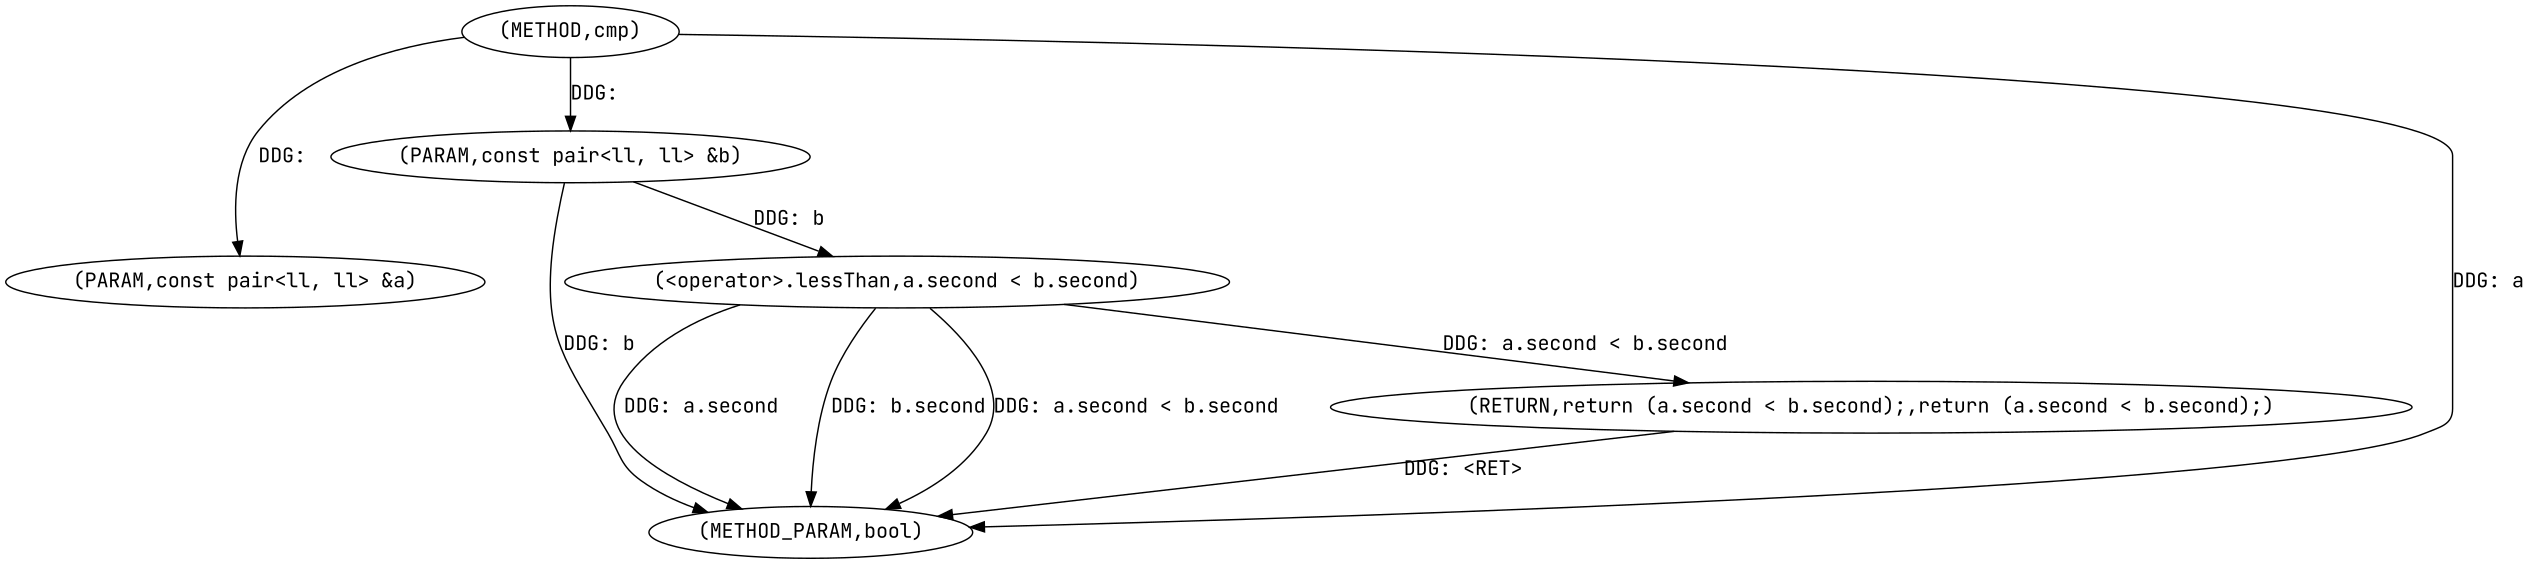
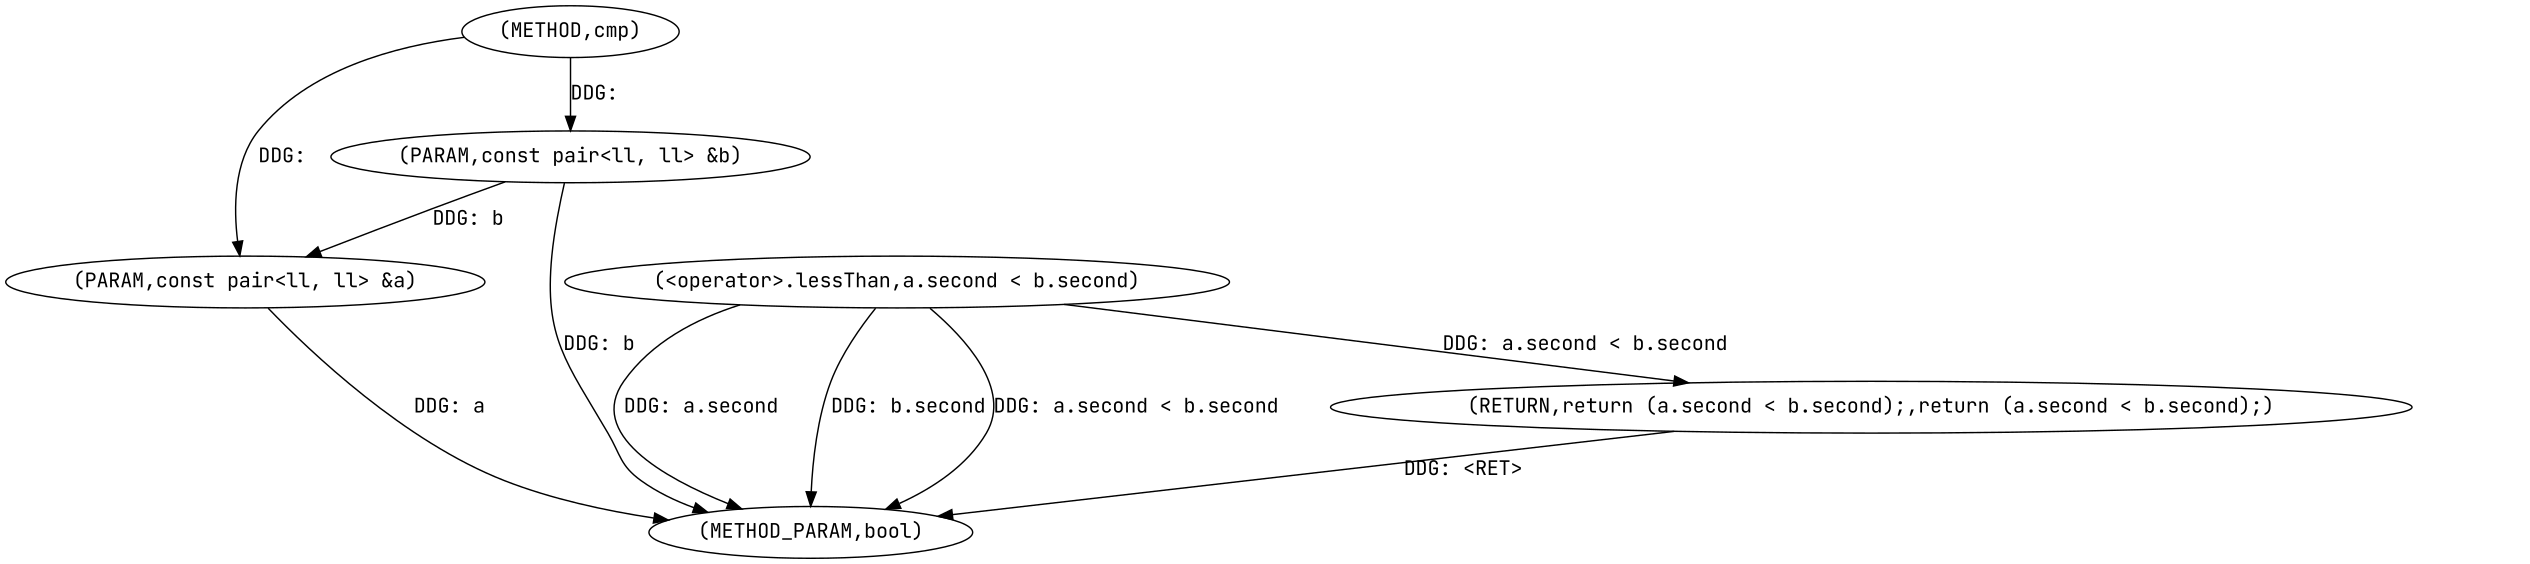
  digraph {
    fontname="JetBrains Mono"
    node [fontname="JetBrains Mono"]
    edge [fontname="JetBrains Mono"]
    n1 [label="(METHOD,cmp)"]
    n2 [label="(PARAM,const pair<ll, ll> &a)"]
    n3 [label="(PARAM,const pair<ll, ll> &b)"]
    n4 [label="(METHOD_PARAM,bool)"]
    n5 [label="(<operator>.lessThan,a.second < b.second)"]
    n6 [label="(RETURN,return (a.second < b.second);,return (a.second < b.second);)"]
    n1 -> n2 [label="DDG: "]
    n1 -> n3 [label="DDG: "]
-   n1 -> n4 [label="DDG: a"]
+   n2 -> n4 [label="DDG: a"]
    n3 -> n4 [label="DDG: b"]
-   n3 -> n5 [label="DDG: b"]
+   n3 -> n2 [label="DDG: b"]
    n5 -> n4 [label="DDG: a.second"]
    n5 -> n4 [label="DDG: b.second"]
    n5 -> n4 [label="DDG: a.second < b.second"]
    n5 -> n6 [label="DDG: a.second < b.second"]
    n6 -> n4 [label="DDG: <RET>"]
  }
